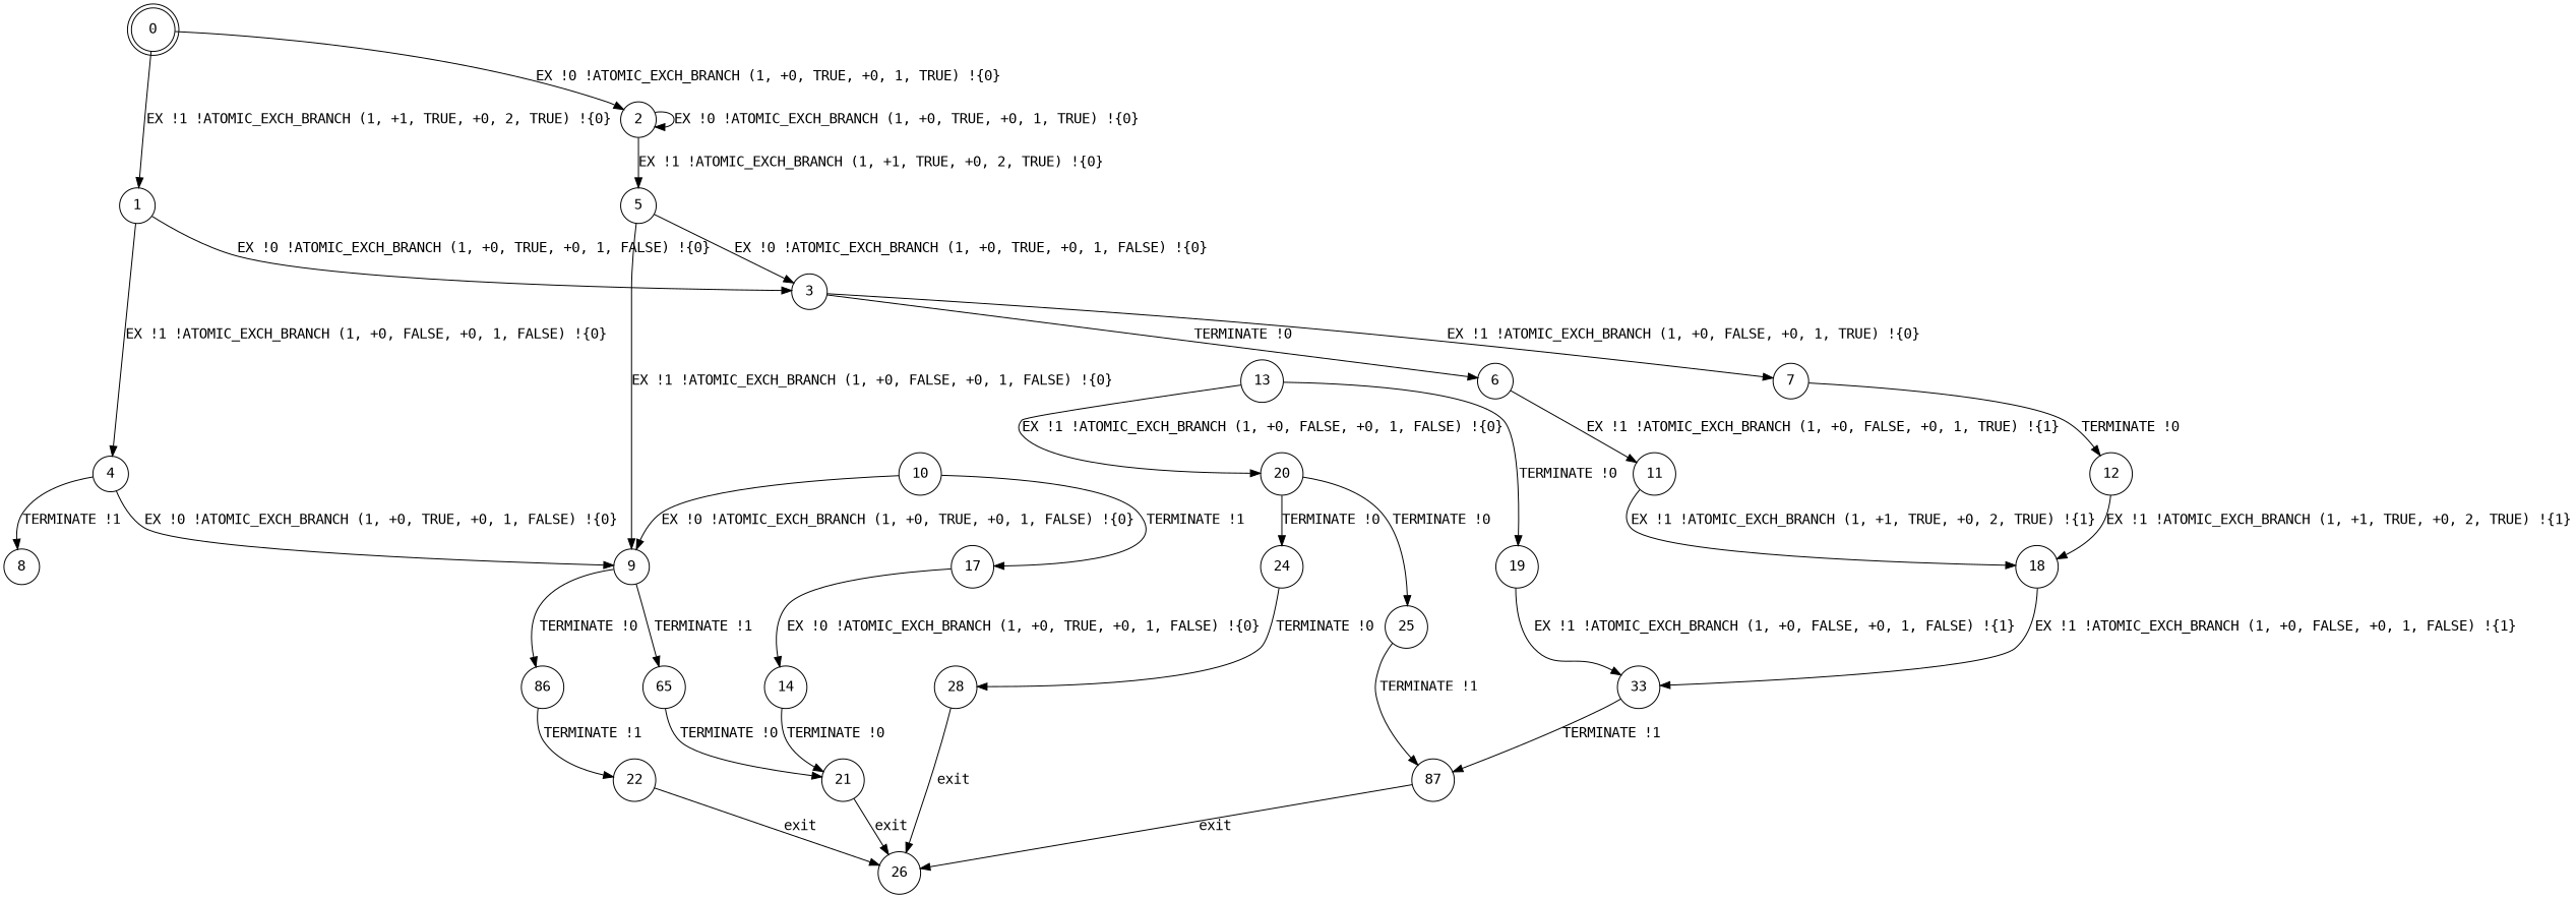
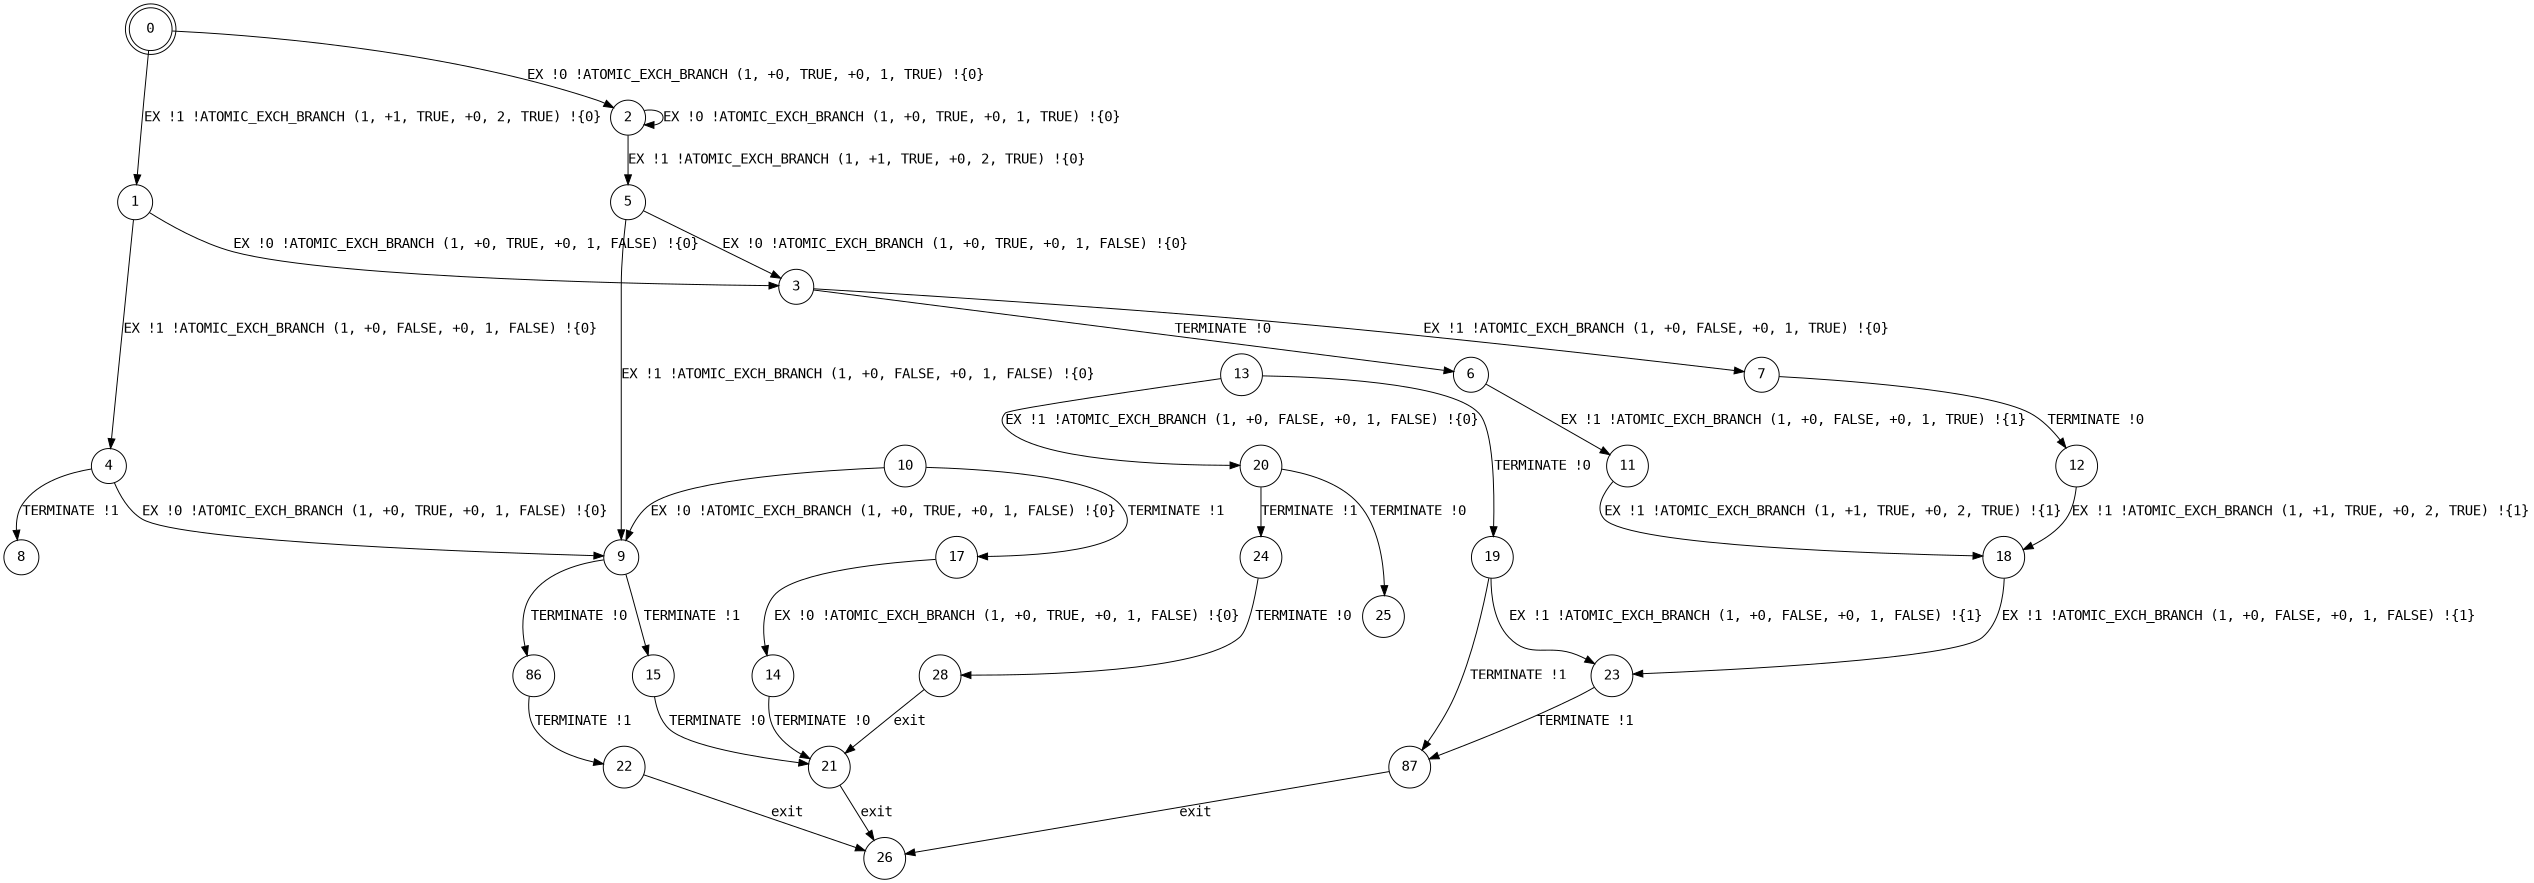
  digraph {
    fontname="DejaVu Sans Mono"
    node [fontname="DejaVu Sans Mono" shape=circle]
    edge [fontname="DejaVu Sans Mono"]
    0 [peripheries=2]
    1
    2
    3
    4
    5
    6
    7
    8
    9
    11
    12
-   15 [label=65]
+   15
    n14 [label=86]
    10
    17
    18
    13
    19
    20
    14
    21
    22
-   23 [label=33]
+   23
    24
    25
    26
    n28 [label=87]
    28
    0 -> 1 [label="EX !1 !ATOMIC_EXCH_BRANCH (1, +1, TRUE, +0, 2, TRUE) !{0}"]
    0 -> 2 [label="EX !0 !ATOMIC_EXCH_BRANCH (1, +0, TRUE, +0, 1, TRUE) !{0}"]
    1 -> 3 [label="EX !0 !ATOMIC_EXCH_BRANCH (1, +0, TRUE, +0, 1, FALSE) !{0}"]
    1 -> 4 [label="EX !1 !ATOMIC_EXCH_BRANCH (1, +0, FALSE, +0, 1, FALSE) !{0}"]
    2 -> 2 [label="EX !0 !ATOMIC_EXCH_BRANCH (1, +0, TRUE, +0, 1, TRUE) !{0}"]
    2 -> 5 [label="EX !1 !ATOMIC_EXCH_BRANCH (1, +1, TRUE, +0, 2, TRUE) !{0}"]
    3 -> 6 [label="TERMINATE !0"]
    3 -> 7 [label="EX !1 !ATOMIC_EXCH_BRANCH (1, +0, FALSE, +0, 1, TRUE) !{0}"]
    4 -> 8 [label="TERMINATE !1"]
    4 -> 9 [label="EX !0 !ATOMIC_EXCH_BRANCH (1, +0, TRUE, +0, 1, FALSE) !{0}"]
    5 -> 3 [label="EX !0 !ATOMIC_EXCH_BRANCH (1, +0, TRUE, +0, 1, FALSE) !{0}"]
    5 -> 9 [label="EX !1 !ATOMIC_EXCH_BRANCH (1, +0, FALSE, +0, 1, FALSE) !{0}"]
    6 -> 11 [label="EX !1 !ATOMIC_EXCH_BRANCH (1, +0, FALSE, +0, 1, TRUE) !{1}"]
    7 -> 12 [label="TERMINATE !0"]
    9 -> 15 [label="TERMINATE !1"]
    9 -> n14 [label="TERMINATE !0"]
    11 -> 18 [label="EX !1 !ATOMIC_EXCH_BRANCH (1, +1, TRUE, +0, 2, TRUE) !{1}"]
    12 -> 18 [label="EX !1 !ATOMIC_EXCH_BRANCH (1, +1, TRUE, +0, 2, TRUE) !{1}"]
    15 -> 21 [label="TERMINATE !0"]
    n14 -> 22 [label="TERMINATE !1"]
    10 -> 9 [label="EX !0 !ATOMIC_EXCH_BRANCH (1, +0, TRUE, +0, 1, FALSE) !{0}"]
    10 -> 17 [label="TERMINATE !1"]
    17 -> 14 [label="EX !0 !ATOMIC_EXCH_BRANCH (1, +0, TRUE, +0, 1, FALSE) !{0}"]
    18 -> 23 [label="EX !1 !ATOMIC_EXCH_BRANCH (1, +0, FALSE, +0, 1, FALSE) !{1}"]
    13 -> 19 [label="TERMINATE !0"]
    13 -> 20 [label="EX !1 !ATOMIC_EXCH_BRANCH (1, +0, FALSE, +0, 1, FALSE) !{0}"]
    19 -> 23 [label="EX !1 !ATOMIC_EXCH_BRANCH (1, +0, FALSE, +0, 1, FALSE) !{1}"]
-   20 -> 24 [label="TERMINATE !0"]
+   20 -> 24 [label="TERMINATE !1"]
    20 -> 25 [label="TERMINATE !0"]
    14 -> 21 [label="TERMINATE !0"]
    21 -> 26 [label=exit]
    22 -> 26 [label=exit]
    23 -> n28 [label="TERMINATE !1"]
    24 -> 28 [label="TERMINATE !0"]
-   25 -> n28 [label="TERMINATE !1"]
+   19 -> n28 [label="TERMINATE !1"]
    n28 -> 26 [label=exit]
-   28 -> 26 [label=exit]
+   28 -> 21 [label=exit]
  }
